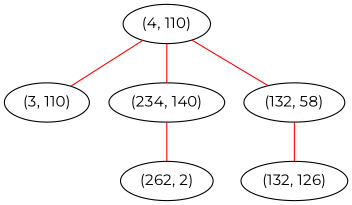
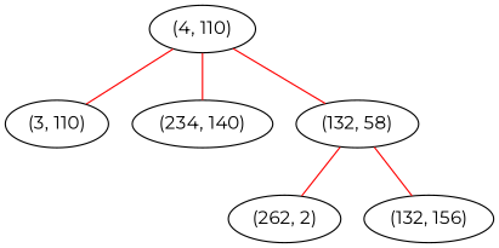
  graph {
    fontname=Montserrat
    node [fontname=Montserrat]
    edge [color=red fontname=Montserrat weight=1]
    "(4, 110)"
    "(3, 110)"
    "(234, 140)"
    "(132, 58)"
    "(262, 2)"
-   "(132, 126)"
+   "(132, 126)" [label="(132, 156)"]
    "(4, 110)" -- "(3, 110)"
    "(4, 110)" -- "(234, 140)"
    "(4, 110)" -- "(132, 58)"
-   "(234, 140)" -- "(262, 2)"
+   "(132, 58)" -- "(262, 2)"
    "(132, 58)" -- "(132, 126)"
  }
